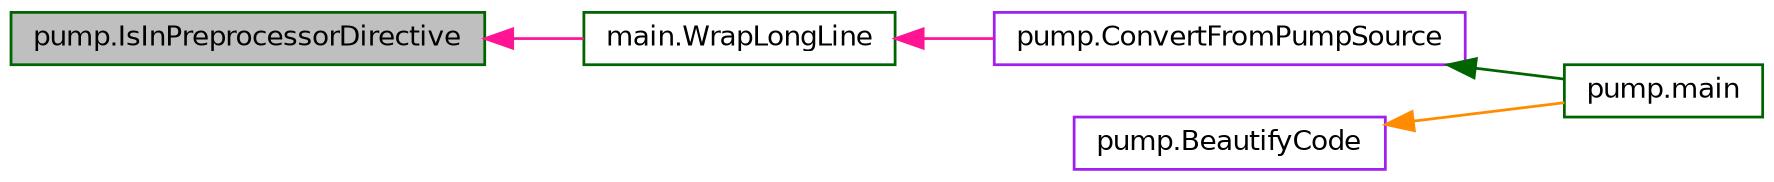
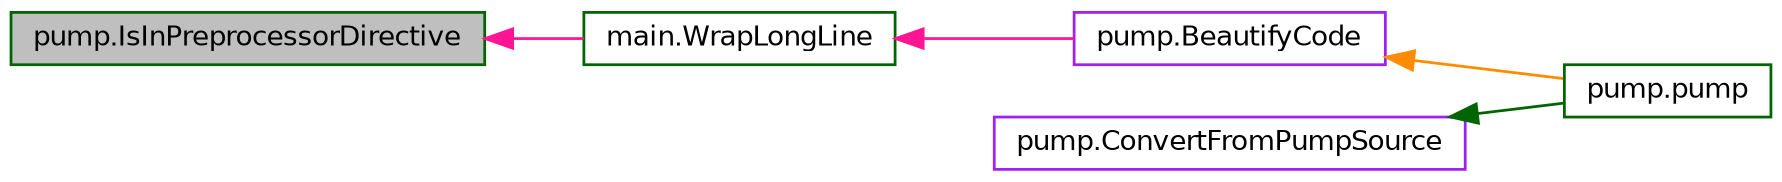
  digraph {
    rankdir=LR
    node [color=darkgreen fillcolor=white fontname=Helvetica fontsize=10 shape=record style=filled]
    edge [color=deeppink dir=back fontname=Helvetica fontsize=10 labelfontname=Helvetica labelfontsize=10 style=solid]
    n1 [fillcolor=grey75 fontcolor=black height=0.2 label="pump.IsInPreprocessorDirective" width=0.4]
    n2 [height=0.2 label="main.WrapLongLine" width=0.4]
    n3 [color=purple height=0.2 label="pump.BeautifyCode" width=0.4]
-   n4 [height=0.2 label="pump.main" width=0.4]
+   n4 [height=0.2 label="pump.pump" width=0.4]
    n5 [color=purple height=0.2 label="pump.ConvertFromPumpSource" width=0.4]
    n1 -> n2
-   n2 -> n5
+   n2 -> n3
    n3 -> n4 [color=darkorange]
    n5 -> n4 [color=darkgreen]
  }
